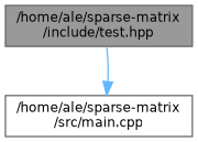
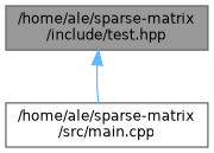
  digraph {
    node [fontname=Helvetica fontsize=10 shape=box style=filled]
    n1 [color=gray40 fillcolor=grey60 fontcolor=black height=0.2 label="/home/ale/sparse-matrix\l/include/test.hpp" width=0.4]
    n2 [color=grey40 fillcolor=white height=0.2 label="/home/ale/sparse-matrix\l/src/main.cpp" width=0.4]
-   n2 -> n1 [color=steelblue1 dir=back fontname=Helvetica fontsize=10 labelfontname=Helvetica labelfontsize=10 style=solid]
+   n1 -> n2 [color=steelblue1 dir=back fontname=Helvetica fontsize=10 labelfontname=Helvetica labelfontsize=10 style=solid]
  }
